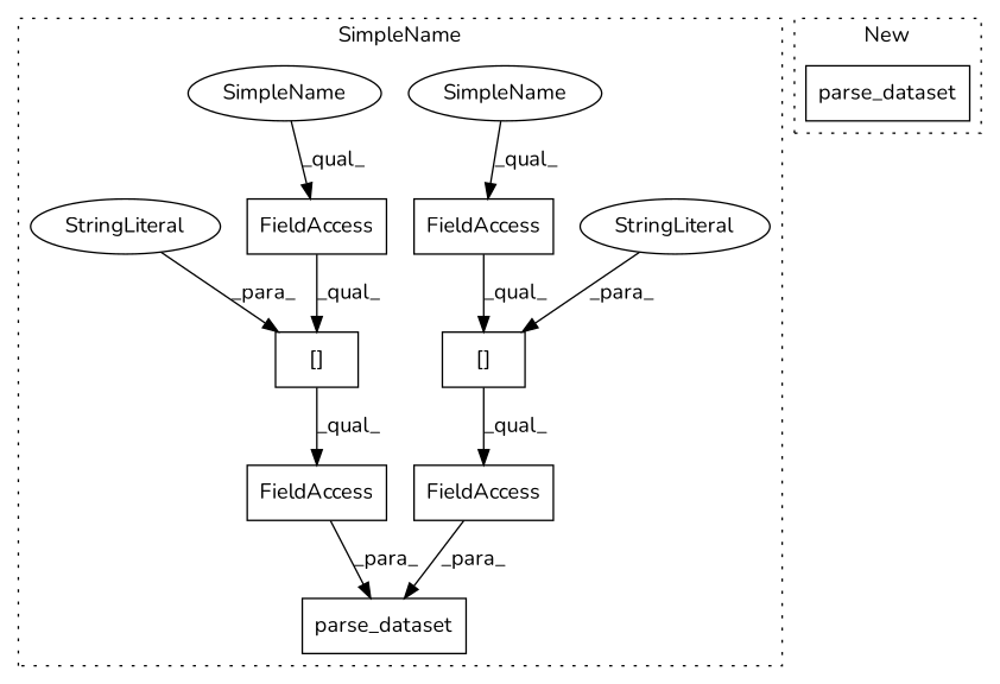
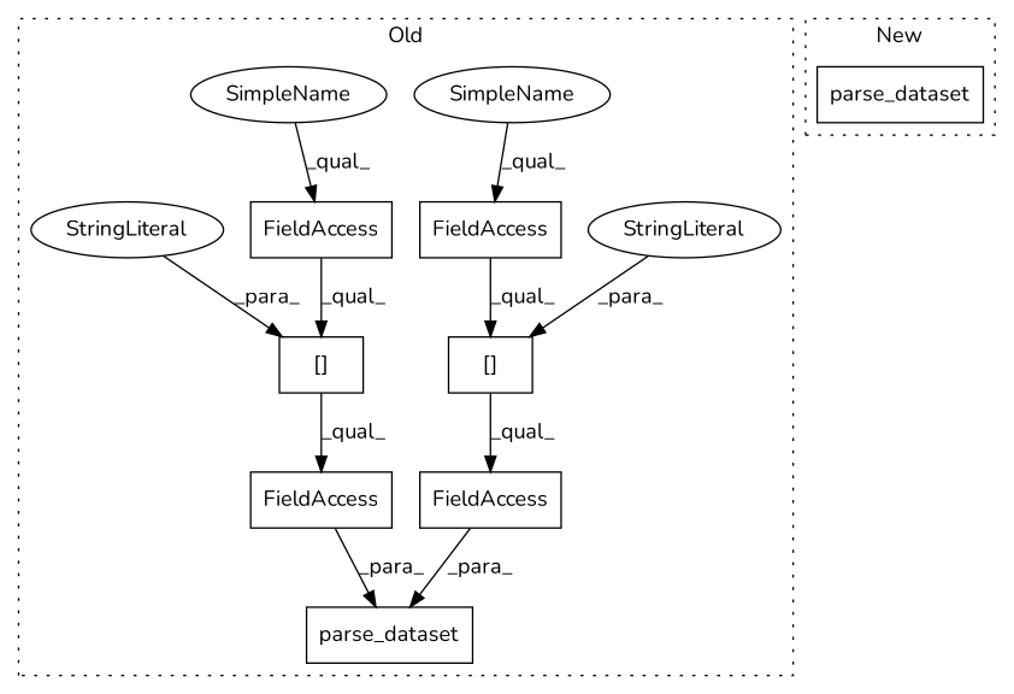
  digraph {
    fontname=Nunito
    node [a=22 l="14,1" s=2882 shape=box fontname=Nunito]
    edge [fontname=Nunito]
    n1 [a=32 label=parse_dataset s="2817,2915"]
    n2 [l=33 label=FieldAccess]
    n3 [a=2 label="[]" s="2882,2910"]
    n4 [l=38 label=FieldAccess s=2843]
    n5 [a=2 label="[]" s="2843,2876"]
    n6 [l=13 label=FieldAccess]
    n7 [l=13 label=FieldAccess s=2843]
    n8 [a=45 l=14 label=StringLiteral s=2896 shape=ellipse]
    n9 [a=45 l=19 label=StringLiteral s=2857 shape=ellipse]
    n10 [a=42 l=4 label=SimpleName shape=ellipse]
    n11 [a=42 l=4 label=SimpleName s=2843 shape=ellipse]
    n12 [a=32 label=parse_dataset s="2645,2670"]
    subgraph cluster_1 {
-     label=SimpleName
+     label=Old
      style=dotted
      n1
      n2
      n3
      n4
      n5
      n6
      n7
      n8
      n9
      n10
      n11
    }
    subgraph cluster_2 {
      label=New
      style=dotted
      n12
    }
    n2 -> n1 [label=_para_]
    n3 -> n2 [label=_qual_]
    n4 -> n1 [label=_para_]
    n5 -> n4 [label=_qual_]
    n6 -> n3 [label=_qual_]
    n7 -> n5 [label=_qual_]
    n8 -> n3 [label=_para_]
    n9 -> n5 [label=_para_]
    n10 -> n6 [label=_qual_]
    n11 -> n7 [label=_qual_]
  }
